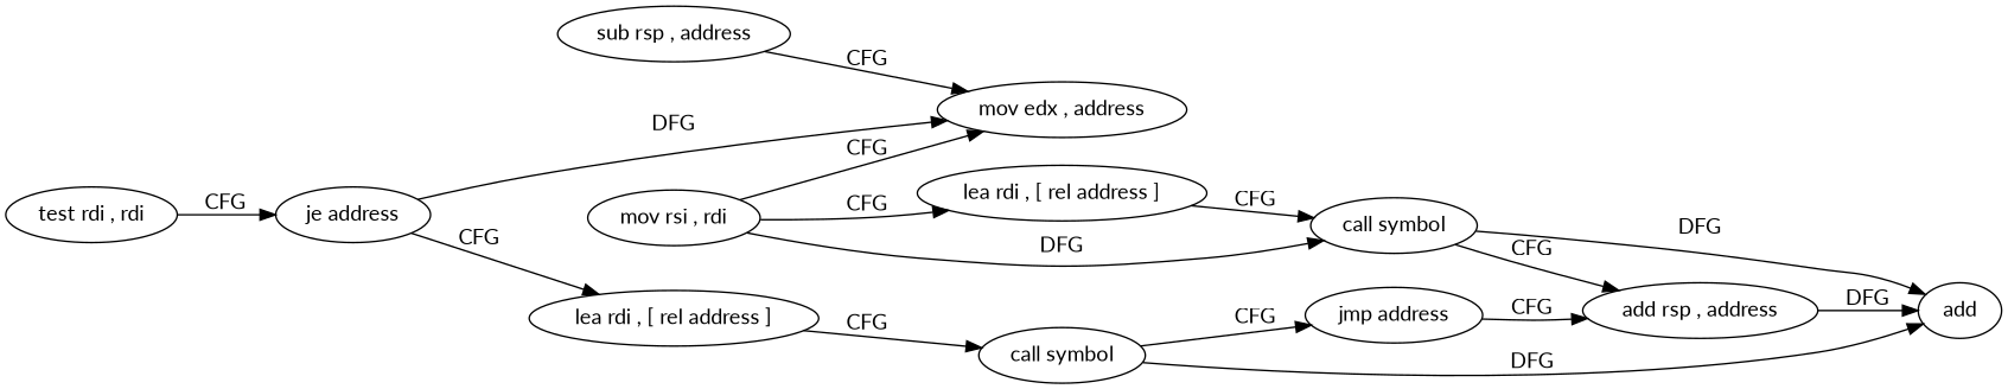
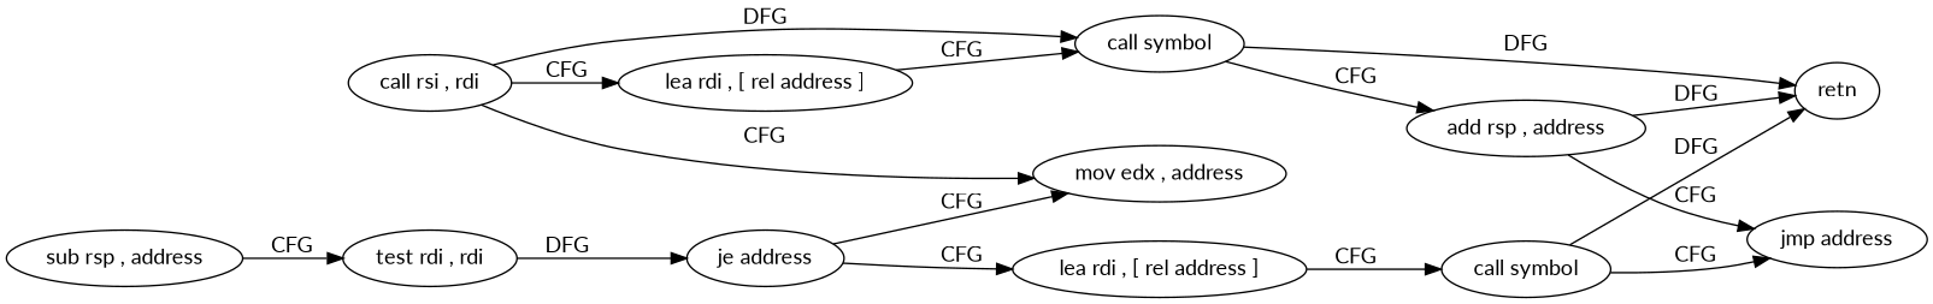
  digraph {
    fontname=Lato
    rankdir=LR
    node [fontname=Lato]
    edge [fontname=Lato]
    n1 [label="sub rsp , address"]
    n2 [label="test rdi , rdi"]
    n3 [label="je address"]
    n4 [label="lea rdi , [ rel address ]"]
    n5 [label="mov edx , address"]
    n6 [label="call symbol"]
    n7 [label="jmp address"]
-   n8 [label=add]
-   n9 [label="mov rsi , rdi"]
+   n8 [label=retn]
+   n9 [label="call rsi , rdi"]
    n10 [label="lea rdi , [ rel address ]"]
    n11 [label="call symbol"]
    n12 [label="add rsp , address"]
-   n1 -> n5 [label=CFG]
-   n2 -> n3 [label=CFG]
+   n1 -> n2 [label=CFG]
+   n2 -> n3 [label=DFG]
    n3 -> n4 [label=CFG]
-   n3 -> n5 [label=DFG]
+   n3 -> n5 [label=CFG]
    n4 -> n6 [label=CFG]
    n6 -> n7 [label=CFG]
    n6 -> n8 [label=DFG]
-   n7 -> n12 [label=CFG]
+   n12 -> n7 [label=CFG]
    n9 -> n5 [label=CFG]
    n9 -> n10 [label=CFG]
    n9 -> n11 [label=DFG]
    n10 -> n11 [label=CFG]
    n11 -> n8 [label=DFG]
    n11 -> n12 [label=CFG]
    n12 -> n8 [label=DFG]
  }
